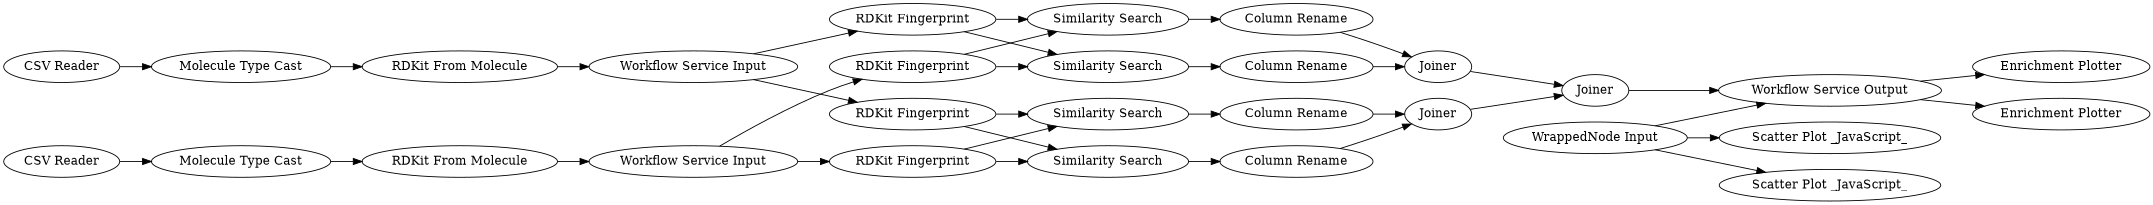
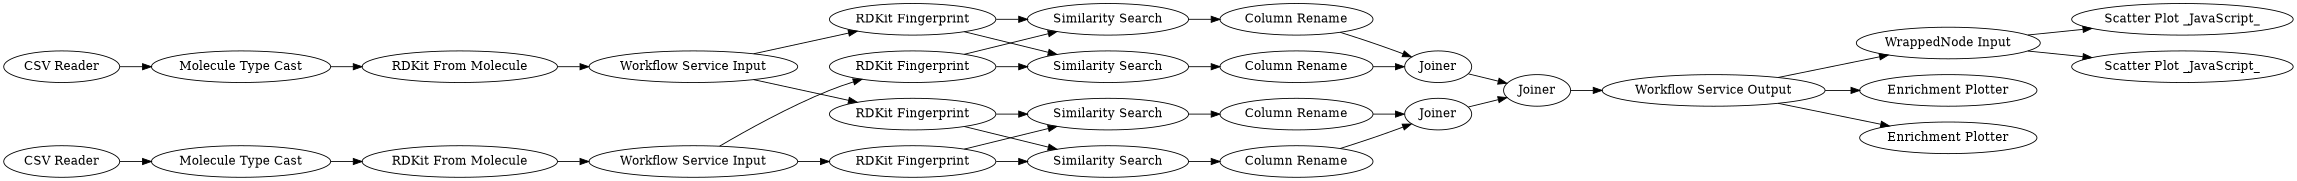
  digraph {
    rankdir=LR
    n1 [label="Column Rename"]
    n2 [label=Joiner]
    n3 [label=Joiner]
    n4 [label="Similarity Search"]
    n5 [label="Column Rename"]
    n6 [label=Joiner]
    n7 [label="WrappedNode Input"]
    n8 [label="Scatter Plot _JavaScript_"]
    n9 [label="Scatter Plot _JavaScript_"]
    n10 [label="Workflow Service Output"]
    n11 [label="Enrichment Plotter"]
    n12 [label="Enrichment Plotter"]
    n13 [label="RDKit Fingerprint"]
    n14 [label="Similarity Search"]
    n15 [label="Similarity Search"]
    n16 [label="Column Rename"]
    n17 [label="RDKit Fingerprint"]
    n18 [label="Similarity Search"]
    n19 [label="Molecule Type Cast"]
    n20 [label="RDKit From Molecule"]
    n21 [label="Workflow Service Input"]
    n22 [label="CSV Reader"]
    n23 [label="RDKit Fingerprint"]
    n24 [label="CSV Reader"]
    n25 [label="Molecule Type Cast"]
    n26 [label="RDKit From Molecule"]
    n27 [label="Workflow Service Input"]
    n28 [label="RDKit Fingerprint"]
    n29 [label="Column Rename"]
    n1 -> n2
    n2 -> n3
    n3 -> n10
    n4 -> n5
    n5 -> n6
    n6 -> n3
    n7 -> n8
    n7 -> n9
-   n7 -> n10
+   n10 -> n7
    n10 -> n11
    n10 -> n12
    n13 -> n14
    n13 -> n15
    n14 -> n16
    n15 -> n1
    n16 -> n2
    n17 -> n4
    n17 -> n18
    n18 -> n29
    n19 -> n20
    n20 -> n21
    n21 -> n17
    n21 -> n28
    n22 -> n19
    n23 -> n4
    n23 -> n18
    n24 -> n25
    n25 -> n26
    n26 -> n27
    n27 -> n13
    n27 -> n23
    n28 -> n14
    n28 -> n15
    n29 -> n6
  }
